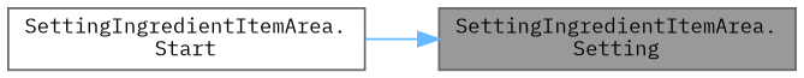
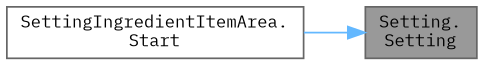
  digraph {
    rankdir=RL
    fontname="IBM Plex Mono"
    node [fontname="IBM Plex Mono" fontsize=10 shape=box style=filled]
-   n1 [color=gray40 fillcolor=grey60 fontcolor=black height=0.2 label="SettingIngredientItemArea.\lSetting" width=0.4]
+   n1 [color=gray40 fillcolor=grey60 fontcolor=black height=0.2 label="Setting.\lSetting" width=0.4]
    n2 [color=grey40 fillcolor=white height=0.2 label="SettingIngredientItemArea.\lStart" width=0.4]
    n1 -> n2 [color=steelblue1 dir=back fontname="IBM Plex Mono" fontsize=10 labelfontname=Helvetica labelfontsize=10 style=solid]
  }
